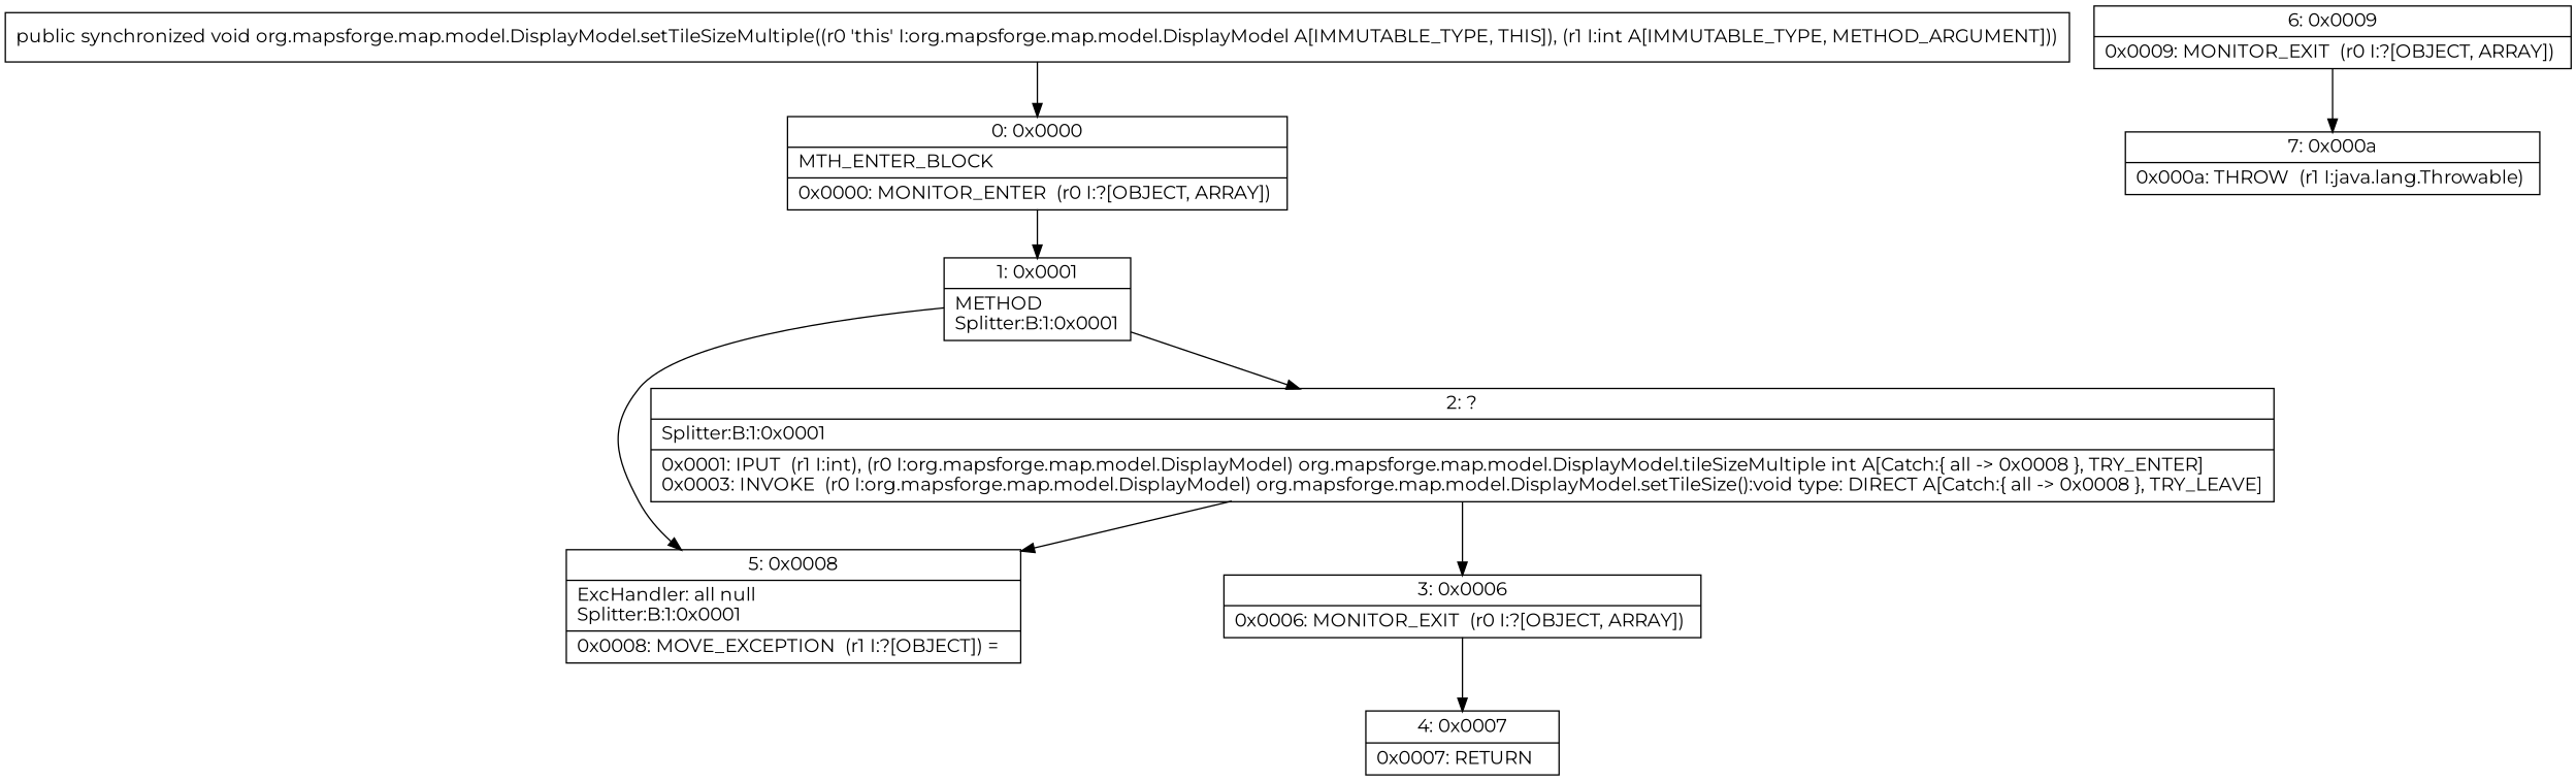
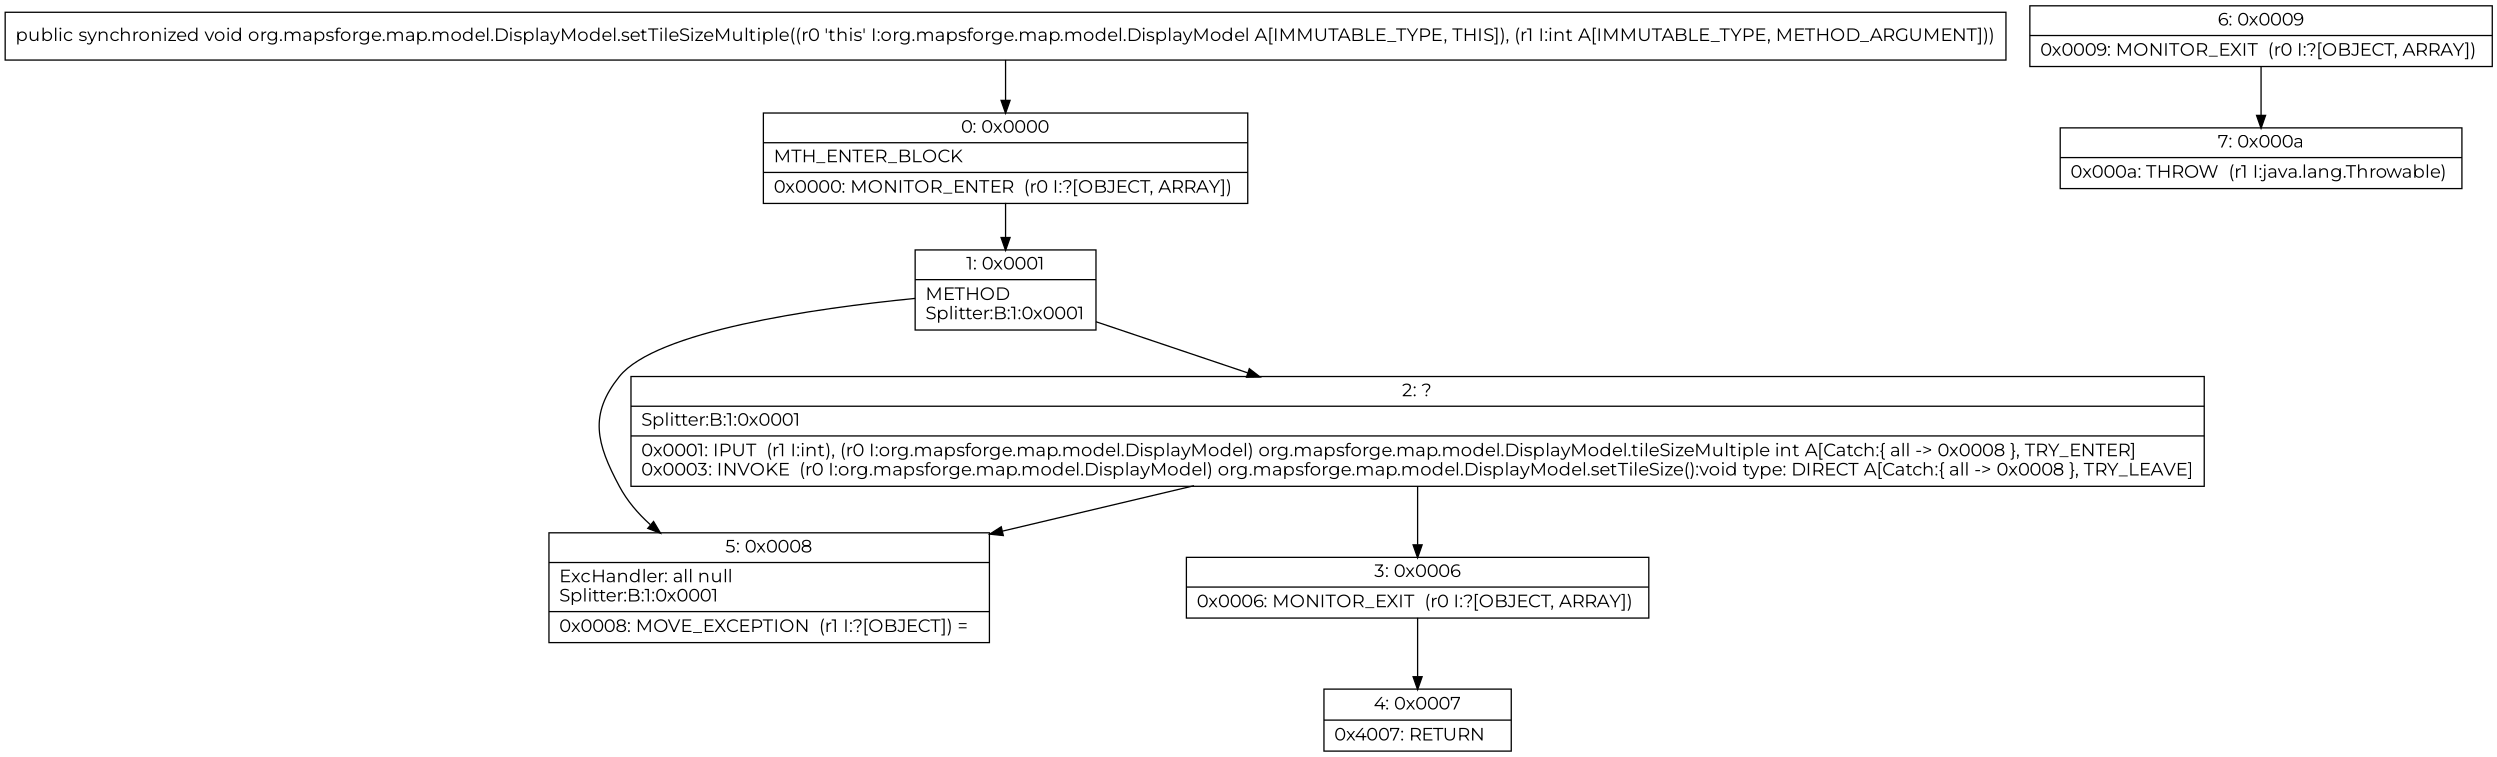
  digraph {
    fontname=Montserrat
    node [fontname=Montserrat shape=record]
    edge [fontname=Montserrat]
    n1 [label="{0\:\ 0x0000|MTH_ENTER_BLOCK\l|0x0000: MONITOR_ENTER  (r0 I:?[OBJECT, ARRAY]) \l}"]
    n2 [label="{1\:\ 0x0001|METHOD\lSplitter:B:1:0x0001\l}"]
    n3 [label="{2\:\ ?|Splitter:B:1:0x0001\l|0x0001: IPUT  (r1 I:int), (r0 I:org.mapsforge.map.model.DisplayModel) org.mapsforge.map.model.DisplayModel.tileSizeMultiple int A[Catch:\{ all \-\> 0x0008 \}, TRY_ENTER]\l0x0003: INVOKE  (r0 I:org.mapsforge.map.model.DisplayModel) org.mapsforge.map.model.DisplayModel.setTileSize():void type: DIRECT A[Catch:\{ all \-\> 0x0008 \}, TRY_LEAVE]\l}"]
    n4 [label="{5\:\ 0x0008|ExcHandler: all null\lSplitter:B:1:0x0001\l|0x0008: MOVE_EXCEPTION  (r1 I:?[OBJECT]) =  \l}"]
    n5 [label="{3\:\ 0x0006|0x0006: MONITOR_EXIT  (r0 I:?[OBJECT, ARRAY]) \l}"]
-   n6 [label="{4\:\ 0x0007|0x0007: RETURN   \l}"]
+   n6 [label="{4\:\ 0x0007|0x4007: RETURN   \l}"]
    n7 [label="{6\:\ 0x0009|0x0009: MONITOR_EXIT  (r0 I:?[OBJECT, ARRAY]) \l}"]
    n8 [label="{7\:\ 0x000a|0x000a: THROW  (r1 I:java.lang.Throwable) \l}"]
    n9 [label="{public synchronized void org.mapsforge.map.model.DisplayModel.setTileSizeMultiple((r0 'this' I:org.mapsforge.map.model.DisplayModel A[IMMUTABLE_TYPE, THIS]), (r1 I:int A[IMMUTABLE_TYPE, METHOD_ARGUMENT])) }"]
    n1 -> n2
    n2 -> n3
    n2 -> n4
    n3 -> n4
    n3 -> n5
    n5 -> n6
    n7 -> n8
    n9 -> n1
  }
